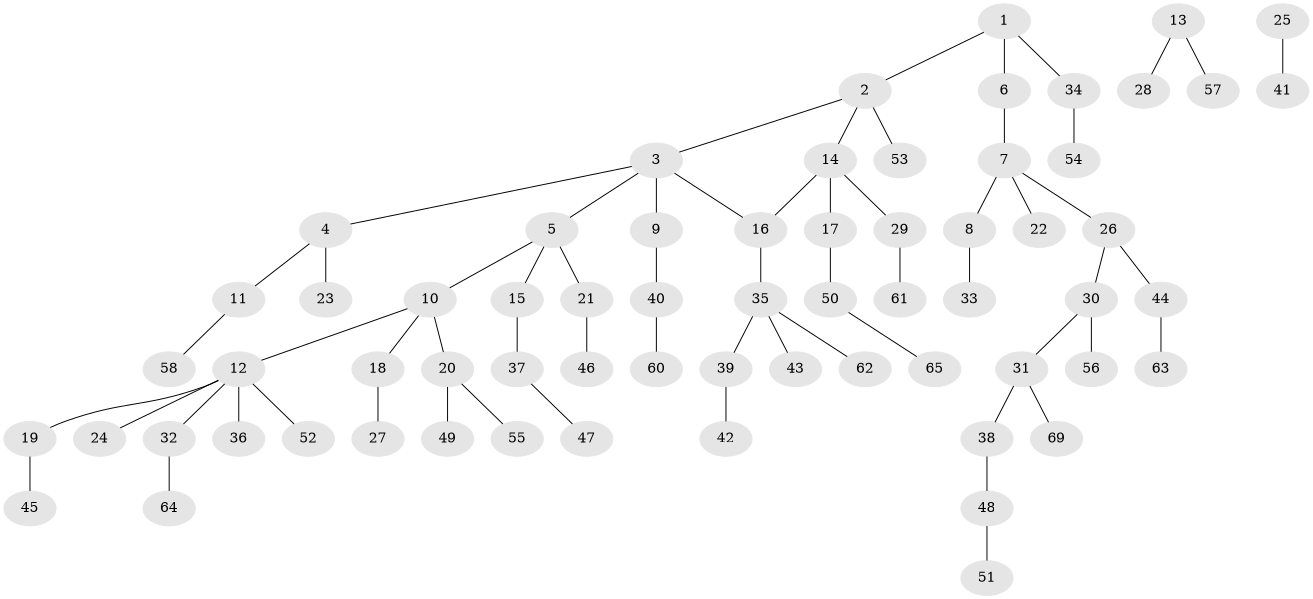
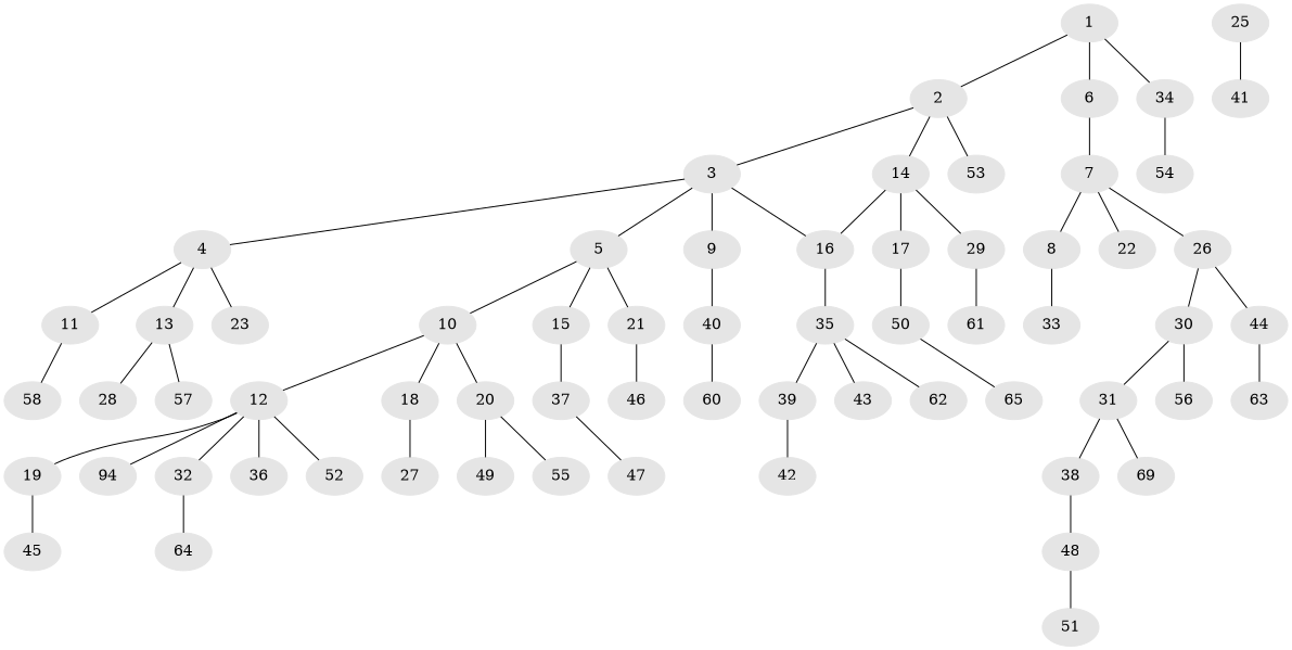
  graph {
    node [color=gray90 style=filled]
    1
    2
    6
    34
    3
    14
    53
    7
    4
    5
    9
    16
    17
    29
    11
    13
    23
    10
    15
    21
    40
    25
    41
    58
    28
    57
    12
    18
    20
    37
    46
    8
    22
    26
    54
    33
    30
    44
    60
    19
-   24
+   24 [label=94]
    32
    36
    52
    27
    49
    55
    45
    64
    35
    50
    61
    47
    39
    43
    62
    65
    31
    56
    63
    38
    n62 [label=69]
    48
    42
    51
    1 -- 2
    1 -- 6
    1 -- 34
    2 -- 3
    2 -- 14
    2 -- 53
    6 -- 7
    34 -- 54
    3 -- 4
    3 -- 5
    3 -- 9
    3 -- 16
    14 -- 16
    14 -- 17
    14 -- 29
    7 -- 8
    7 -- 22
    7 -- 26
    4 -- 11
+   4 -- 13
    4 -- 23
    5 -- 10
    5 -- 15
    5 -- 21
    9 -- 40
    16 -- 35
    17 -- 50
    29 -- 61
    11 -- 58
    13 -- 28
    13 -- 57
    10 -- 12
    10 -- 18
    10 -- 20
    15 -- 37
    21 -- 46
    40 -- 60
    25 -- 41
    12 -- 19
    12 -- 24
    12 -- 32
    12 -- 36
    12 -- 52
    18 -- 27
    20 -- 49
    20 -- 55
    37 -- 47
    8 -- 33
    26 -- 30
    26 -- 44
    30 -- 31
    30 -- 56
    44 -- 63
    19 -- 45
    32 -- 64
    35 -- 39
    35 -- 43
    35 -- 62
    50 -- 65
    39 -- 42
    31 -- 38
    31 -- n62
    38 -- 48
    48 -- 51
  }
